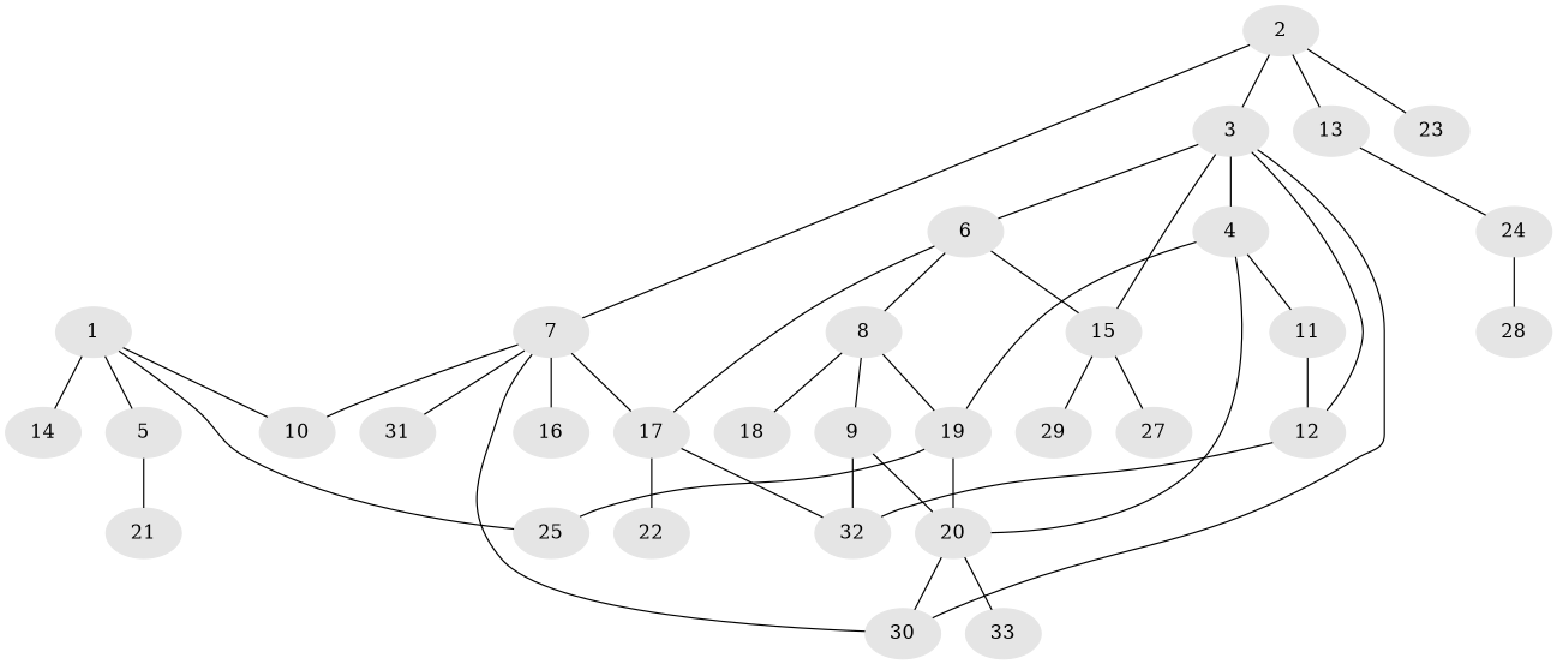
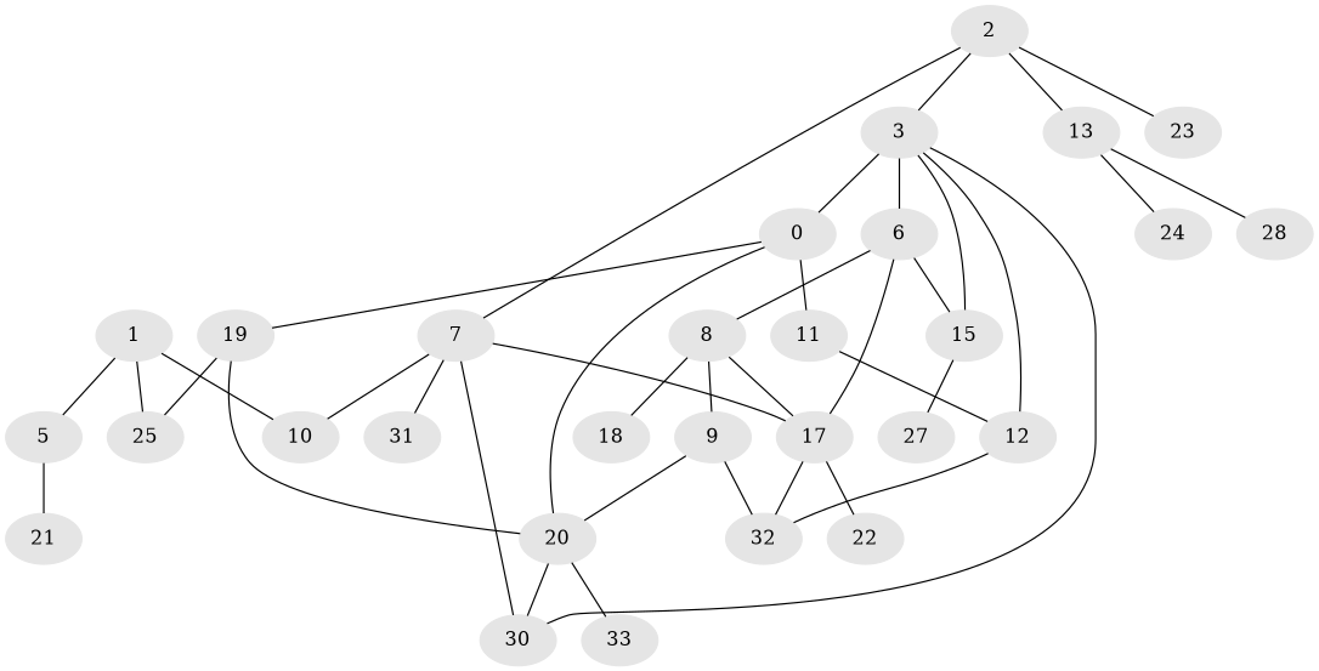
  graph {
    node [color=gray90 style=filled]
    edge [weight=1.0]
    1
    5
    10
-   14
    25
    2
    3
    7
    13
    23
    21
    20
    30
    33
-   4
+   4 [label=0]
    6
    12
    15
    17
-   16
    31
    24
    28
    11
    19
    8
    32
    27
-   29
    9
    18
    22
    1 -- 5
    1 -- 10
-   1 -- 14 [weight=3.0]
    1 -- 25
    5 -- 21
    2 -- 3
    2 -- 7
    2 -- 13
    2 -- 23
    3 -- 30
    3 -- 4 [weight=4.0]
    3 -- 6
    3 -- 12
    3 -- 15
    7 -- 10
    7 -- 30
    7 -- 17
-   7 -- 16 [weight=2.0]
    7 -- 31
    13 -- 24
-   24 -- 28
+   13 -- 28
    20 -- 30
    20 -- 33
    4 -- 20
    4 -- 11
    4 -- 19
    6 -- 15
    6 -- 17
    6 -- 8
    12 -- 32 [weight=2.0]
    15 -- 27
-   15 -- 29
    17 -- 32
    17 -- 22 [weight=2.0]
    11 -- 12
    19 -- 25
    19 -- 20
-   8 -- 19 [weight=2.0]
+   8 -- 17 [weight=2.0]
    8 -- 9 [weight=2.0]
    8 -- 18
    9 -- 20
    9 -- 32
  }
